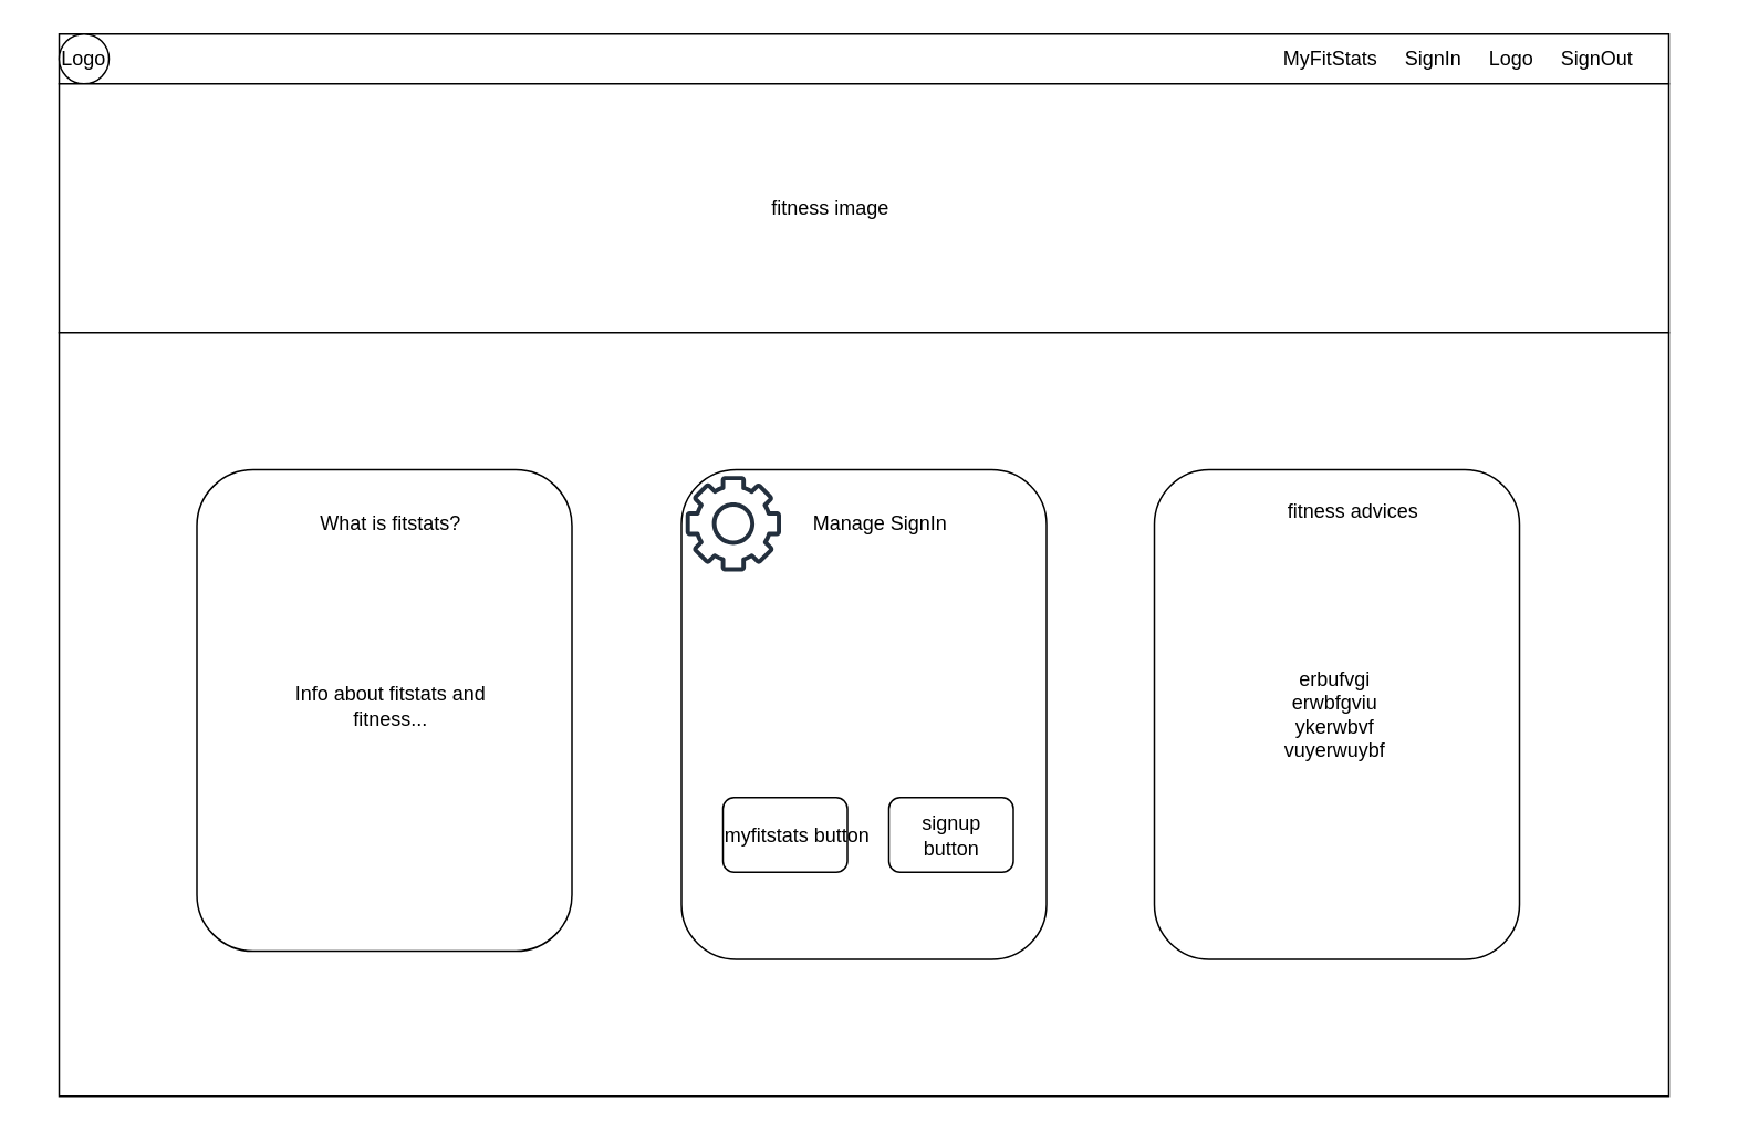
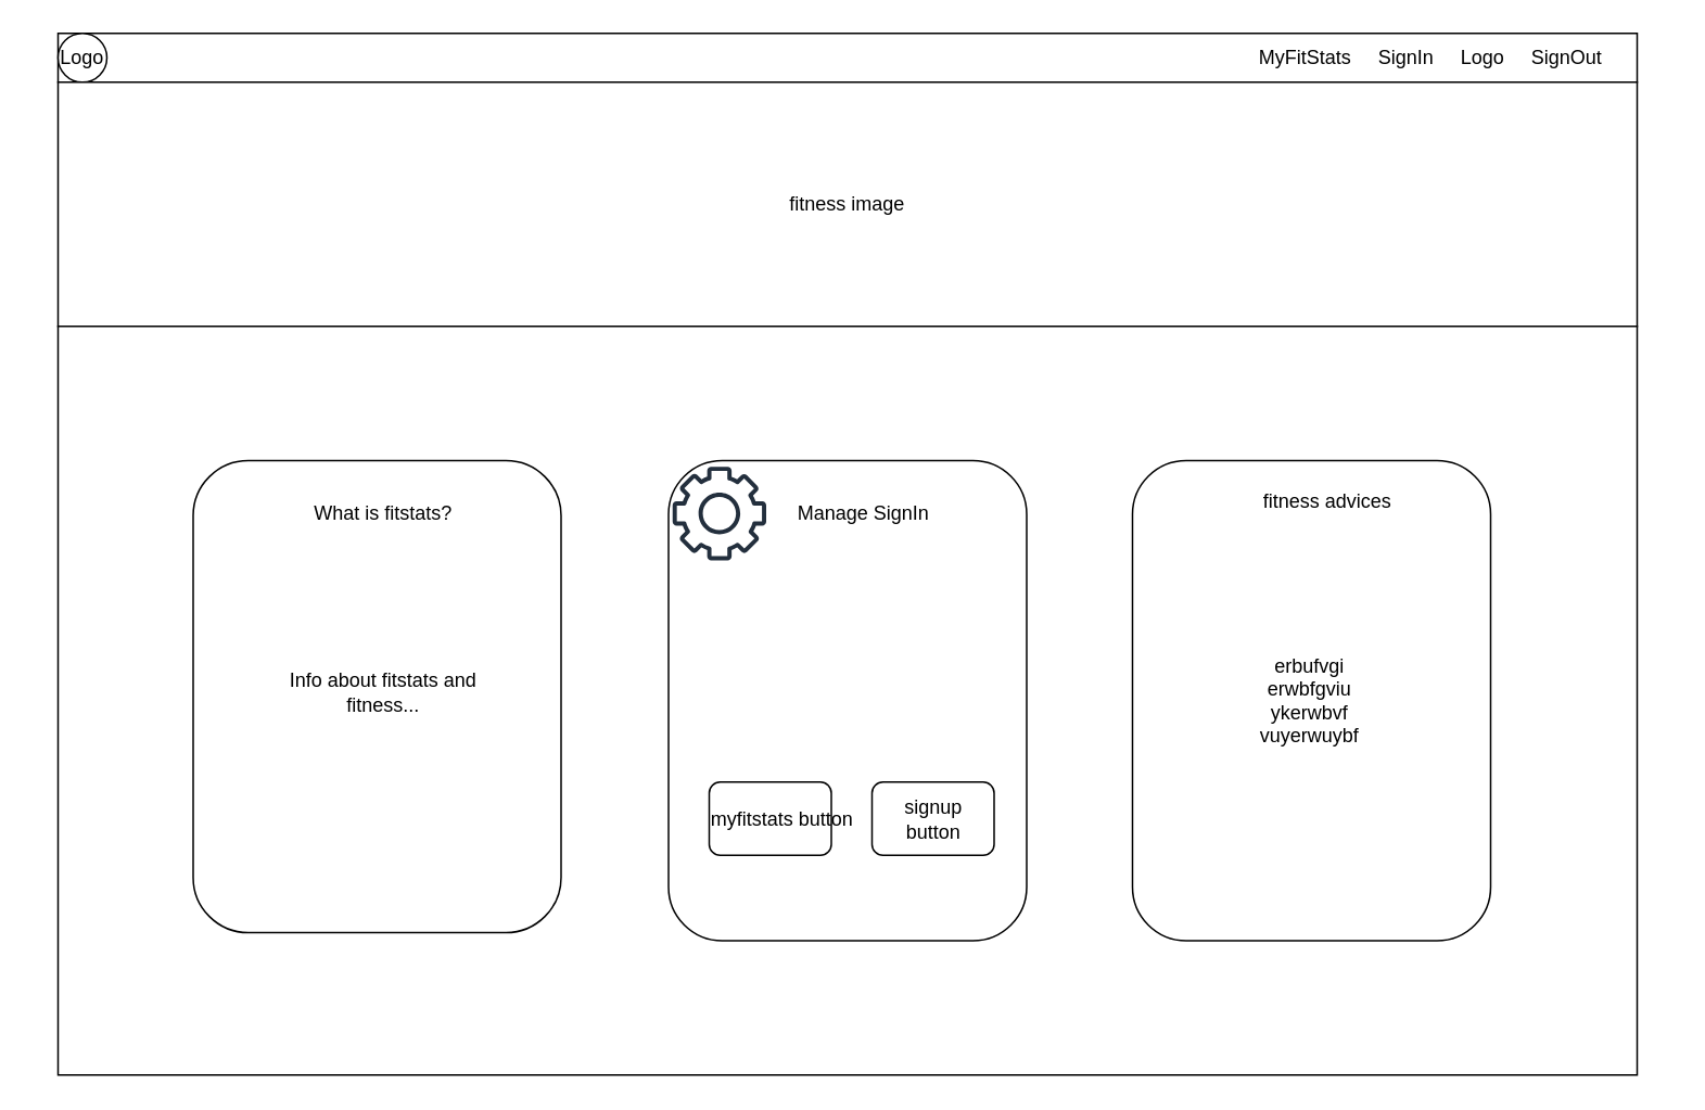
  <mxCell id="0" value="" />
  <mxCell id="1" parent="0" />
  <mxCell id="2" value="" style="rounded=0;whiteSpace=wrap;html=1;" vertex="1" parent="1"><mxGeometry width="970" height="30" as="geometry" x="35" y="20" /></mxCell>
  <mxCell id="3" value="&lt;div&gt;&lt;span style=&quot;background-color: transparent; color: light-dark(rgb(0, 0, 0), rgb(255, 255, 255));&quot;&gt;MyFitStats&amp;nbsp; &amp;nbsp; &amp;nbsp;SignIn&amp;nbsp; &amp;nbsp; &amp;nbsp;Logo&amp;nbsp; &amp;nbsp; &amp;nbsp;SignOut&amp;nbsp;&lt;/span&gt;&lt;/div&gt;" style="text;html=1;align=center;verticalAlign=middle;whiteSpace=wrap;rounded=0;" vertex="1" parent="1"><mxGeometry x="735" width="290" height="30" as="geometry" y="20" /></mxCell>
  <mxCell id="4" value="" style="ellipse;whiteSpace=wrap;html=1;aspect=fixed;" vertex="1" parent="1"><mxGeometry width="30" height="30" as="geometry" x="35" y="20" /></mxCell>
  <mxCell id="5" value="Logo" style="text;html=1;align=center;verticalAlign=middle;whiteSpace=wrap;rounded=0;" vertex="1" parent="1"><mxGeometry x="20" width="60" height="30" as="geometry" y="20" /></mxCell>
  <mxCell id="6" value="" style="rounded=0;whiteSpace=wrap;html=1;" vertex="1" parent="1"><mxGeometry y="50" width="970" height="150" as="geometry" x="35" /></mxCell>
- <mxCell id="7" value="fitness image" style="text;html=1;align=center;verticalAlign=middle;whiteSpace=wrap;rounded=0;" vertex="1" parent="1"><mxGeometry x="450" y="110" width="100" height="30" as="geometry" /></mxCell>
+ <mxCell id="7" value="fitness image" style="text;html=1;align=center;verticalAlign=middle;whiteSpace=wrap;rounded=0;" vertex="1" parent="1"><mxGeometry x="470" y="110" width="100" height="30" as="geometry" /></mxCell>
  <mxCell id="8" value="" style="rounded=0;whiteSpace=wrap;html=1;" vertex="1" parent="1"><mxGeometry y="200" width="970" height="460" as="geometry" x="35" /></mxCell>
  <mxCell id="9" value="" style="rounded=1;whiteSpace=wrap;html=1;" vertex="1" parent="1"><mxGeometry x="118" y="282.5" width="226" height="290" as="geometry" /></mxCell>
  <mxCell id="10" value="What is fitstats?" style="text;html=1;align=center;verticalAlign=middle;whiteSpace=wrap;rounded=0;" vertex="1" parent="1"><mxGeometry x="185" y="300" width="100" height="30" as="geometry" /></mxCell>
  <mxCell id="11" value="Info about fitstats and fitness..." style="text;html=1;align=center;verticalAlign=middle;whiteSpace=wrap;rounded=0;" vertex="1" parent="1"><mxGeometry x="170" y="410" width="130" height="30" as="geometry" /></mxCell>
  <mxCell id="12" value="" style="rounded=1;whiteSpace=wrap;html=1;" vertex="1" parent="1"><mxGeometry x="410" y="282.5" width="220" height="295" as="geometry" /></mxCell>
  <mxCell id="13" value="Manage SignIn" style="text;html=1;align=center;verticalAlign=middle;whiteSpace=wrap;rounded=0;" vertex="1" parent="1"><mxGeometry x="430" y="300" width="200" height="30" as="geometry" /></mxCell>
  <mxCell id="14" value="" style="rounded=1;whiteSpace=wrap;html=1;" vertex="1" parent="1"><mxGeometry x="435" y="480" width="75" height="45" as="geometry" /></mxCell>
  <mxCell id="15" value="myfitstats button" style="text;html=1;align=center;verticalAlign=middle;whiteSpace=wrap;rounded=0;" vertex="1" parent="1"><mxGeometry x="385" y="472.5" width="190" height="60" as="geometry" /></mxCell>
  <mxCell id="16" value="" style="rounded=1;whiteSpace=wrap;html=1;" vertex="1" parent="1"><mxGeometry x="695" y="282.5" width="220" height="295" as="geometry" /></mxCell>
  <mxCell id="17" value="" style="rounded=1;whiteSpace=wrap;html=1;" vertex="1" parent="1"><mxGeometry x="535" y="480" width="75" height="45" as="geometry" /></mxCell>
  <mxCell id="18" value="signup button" style="text;html=1;align=center;verticalAlign=middle;whiteSpace=wrap;rounded=0;" vertex="1" parent="1"><mxGeometry x="542.5" y="487.5" width="60" height="30" as="geometry" /></mxCell>
  <mxCell id="19" value="fitness advices&lt;div&gt;&lt;br&gt;&lt;/div&gt;" style="text;html=1;align=center;verticalAlign=middle;whiteSpace=wrap;rounded=0;" vertex="1" parent="1"><mxGeometry x="765" y="300" width="100" height="30" as="geometry" /></mxCell>
  <mxCell id="20" value="" style="sketch=0;outlineConnect=0;fontColor=#232F3E;gradientColor=none;fillColor=#232F3D;strokeColor=none;dashed=0;verticalLabelPosition=bottom;verticalAlign=top;align=center;html=1;fontSize=12;fontStyle=0;aspect=fixed;pointerEvents=1;shape=mxgraph.aws4.gear;" vertex="1" parent="1"><mxGeometry x="412.5" y="286.25" width="57.5" height="57.5" as="geometry" /></mxCell>
  <mxCell id="21" value="" style="shape=image;html=1;verticalAlign=top;verticalLabelPosition=bottom;labelBackgroundColor=#ffffff;imageAspect=0;aspect=fixed;image=https://cdn2.iconfinder.com/data/icons/boxicons-regular-vol-3/24/bx-question-mark-128.png" vertex="1" parent="1"><mxGeometry x="105" y="270" width="90" height="90" as="geometry" /></mxCell>
  <mxCell id="22" value="" style="shape=image;html=1;verticalAlign=top;verticalLabelPosition=bottom;labelBackgroundColor=#ffffff;imageAspect=0;aspect=fixed;image=https://cdn4.iconfinder.com/data/icons/sports-outline-24-px/24/Bodybuilding_fitness_lifting_sport_weights_-128.png" vertex="1" parent="1"><mxGeometry x="695" y="270" width="79" height="79" as="geometry" /></mxCell>
  <mxCell id="23" value="erbufvgi&lt;div&gt;erwbfgviu&lt;/div&gt;&lt;div&gt;ykerwbvf&lt;/div&gt;&lt;div&gt;vuyerwuybf&lt;/div&gt;" style="text;html=1;align=center;verticalAlign=middle;whiteSpace=wrap;rounded=0;" vertex="1" parent="1"><mxGeometry x="774" y="405" width="60" height="50" as="geometry" /></mxCell>
